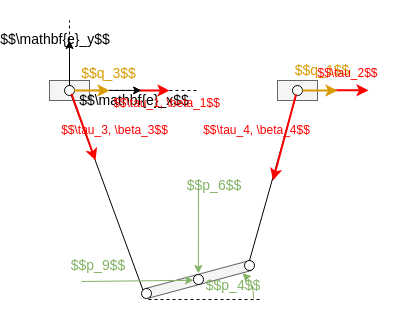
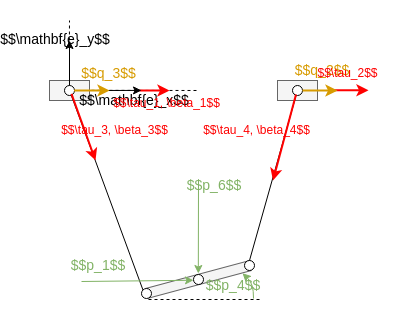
  <mxCell id="0" />
  <mxCell id="1" parent="0" />
  <mxCell id="2" value="" style="endArrow=classic;html=1;rounded=1;fontColor=#FF0000;strokeColor=#FF0000;strokeWidth=2;" parent="1" edge="1"><mxGeometry width="50" height="50" relative="1" as="geometry"><mxPoint x="323" y="89.8" as="sourcePoint" /><mxPoint x="363" y="89.8" as="targetPoint" /></mxGeometry></mxCell>
  <mxCell id="3" value="" style="endArrow=none;dashed=1;html=1;rounded=0;fontColor=#82B366;strokeColor=#000000;exitX=1;exitY=0.5;exitDx=0;exitDy=0;" parent="1" edge="1"><mxGeometry width="50" height="50" relative="1" as="geometry"><mxPoint x="80" y="89.84" as="sourcePoint" /><mxPoint x="194" y="90" as="targetPoint" /></mxGeometry></mxCell>
  <mxCell id="4" value="" style="endArrow=classic;html=1;rounded=1;fontColor=#FF0000;fillColor=#f8cecc;strokeColor=#FF0000;strokeWidth=2;" parent="1" edge="1"><mxGeometry width="50" height="50" relative="1" as="geometry"><mxPoint x="134" y="89.92" as="sourcePoint" /><mxPoint x="164" y="90" as="targetPoint" /></mxGeometry></mxCell>
  <mxCell id="5" value="" style="endArrow=classic;html=1;rounded=1;fontColor=#FF0000;" parent="1" edge="1"><mxGeometry width="50" height="50" relative="1" as="geometry"><mxPoint x="81" y="90" as="sourcePoint" /><mxPoint x="136" y="89.92" as="targetPoint" /></mxGeometry></mxCell>
  <mxCell id="6" value="" style="rounded=0;whiteSpace=wrap;html=1;fillColor=#f5f5f5;fontColor=#333333;strokeColor=#666666;rotation=-15;" parent="1" vertex="1"><mxGeometry x="140" y="274" width="106" height="10" as="geometry" /></mxCell>
  <mxCell id="7" value="" style="rounded=0;whiteSpace=wrap;html=1;fillColor=#f5f5f5;fontColor=#333333;strokeColor=#666666;" parent="1" vertex="1"><mxGeometry x="44" y="80" width="40" height="20" as="geometry" /></mxCell>
  <mxCell id="8" value="" style="endArrow=classic;html=1;rounded=0;" parent="1" edge="1"><mxGeometry width="50" height="50" relative="1" as="geometry"><mxPoint x="64" y="90.75" as="sourcePoint" /><mxPoint x="64" y="40" as="targetPoint" /></mxGeometry></mxCell>
  <mxCell id="9" value="$$\mathbf{e}_x$$" style="text;html=1;strokeColor=none;fillColor=none;align=center;verticalAlign=middle;whiteSpace=wrap;rounded=0;fontSize=14;" parent="1" vertex="1"><mxGeometry x="109" y="85" width="40" height="30" as="geometry" /></mxCell>
  <mxCell id="10" value="$$\mathbf{e}_y$$" style="text;html=1;strokeColor=none;fillColor=none;align=center;verticalAlign=middle;whiteSpace=wrap;rounded=0;fontSize=14;" parent="1" vertex="1"><mxGeometry x="20" y="24" width="60" height="30" as="geometry" /></mxCell>
  <mxCell id="11" value="" style="ellipse;whiteSpace=wrap;html=1;aspect=fixed;fontSize=14;" parent="1" vertex="1"><mxGeometry x="59" y="85" width="10" height="10" as="geometry" /></mxCell>
  <mxCell id="12" value="" style="rounded=0;whiteSpace=wrap;html=1;fillColor=#f5f5f5;fontColor=#333333;strokeColor=#666666;" parent="1" vertex="1"><mxGeometry x="272" y="80" width="40" height="20" as="geometry" /></mxCell>
  <mxCell id="13" value="" style="ellipse;whiteSpace=wrap;html=1;aspect=fixed;fontSize=14;" parent="1" vertex="1"><mxGeometry x="287" y="85" width="10" height="10" as="geometry" /></mxCell>
  <mxCell id="14" value="" style="endArrow=none;html=1;rounded=0;fontSize=14;exitX=0;exitY=0;exitDx=0;exitDy=0;" parent="1" source="15" target="11" edge="1"><mxGeometry width="50" height="50" relative="1" as="geometry"><mxPoint x="114" y="270" as="sourcePoint" /><mxPoint x="134" y="140" as="targetPoint" /></mxGeometry></mxCell>
  <mxCell id="15" value="" style="ellipse;whiteSpace=wrap;html=1;aspect=fixed;fontSize=14;" parent="1" vertex="1"><mxGeometry x="136" y="288" width="10" height="10" as="geometry" /></mxCell>
  <mxCell id="16" value="" style="ellipse;whiteSpace=wrap;html=1;aspect=fixed;fontSize=14;" parent="1" vertex="1"><mxGeometry x="239" y="260" width="10" height="10" as="geometry" /></mxCell>
  <mxCell id="17" value="" style="endArrow=none;html=1;rounded=0;fontSize=14;entryX=0.5;entryY=0;entryDx=0;entryDy=0;" parent="1" source="13" target="16" edge="1"><mxGeometry width="50" height="50" relative="1" as="geometry"><mxPoint x="282" y="110" as="sourcePoint" /><mxPoint x="262" y="160" as="targetPoint" /></mxGeometry></mxCell>
  <mxCell id="18" value="" style="ellipse;whiteSpace=wrap;html=1;aspect=fixed;fontSize=14;" parent="1" vertex="1"><mxGeometry x="188" y="274" width="10" height="10" as="geometry" /></mxCell>
  <mxCell id="19" value="" style="endArrow=classic;html=1;rounded=0;fontColor=#82B366;strokeColor=#d79b00;fillColor=#ffe6cc;exitX=0.957;exitY=0.495;exitDx=0;exitDy=0;exitPerimeter=0;jumpSize=6;strokeWidth=2;" parent="1" source="11" edge="1"><mxGeometry width="50" height="50" relative="1" as="geometry"><mxPoint x="114" y="80" as="sourcePoint" /><mxPoint x="104" y="90" as="targetPoint" /></mxGeometry></mxCell>
  <mxCell id="20" value="" style="endArrow=classic;html=1;rounded=0;fontColor=#82B366;strokeColor=#D79B00;fillColor=#ffe6cc;strokeWidth=2;" parent="1" source="13" edge="1"><mxGeometry width="50" height="50" relative="1" as="geometry"><mxPoint x="302" y="30" as="sourcePoint" /><mxPoint x="332" y="90" as="targetPoint" /></mxGeometry></mxCell>
- <mxCell id="21" value="&lt;font color=&quot;#d79b00&quot;&gt;$$q_1$$&lt;/font&gt;" style="text;html=1;strokeColor=none;fillColor=none;align=center;verticalAlign=middle;whiteSpace=wrap;rounded=0;fontSize=14;" parent="1" vertex="1"><mxGeometry x="287" y="55" width="60" height="30" as="geometry" /></mxCell>
+ <mxCell id="21" value="&lt;font color=&quot;#d79b00&quot;&gt;$$q_2$$&lt;/font&gt;" style="text;html=1;strokeColor=none;fillColor=none;align=center;verticalAlign=middle;whiteSpace=wrap;rounded=0;fontSize=14;" parent="1" vertex="1"><mxGeometry x="287" y="55" width="60" height="30" as="geometry" /></mxCell>
  <mxCell id="22" value="" style="endArrow=none;dashed=1;html=1;rounded=0;" parent="1" edge="1"><mxGeometry width="50" height="50" relative="1" as="geometry"><mxPoint x="63.9" y="40" as="sourcePoint" /><mxPoint x="64" y="20" as="targetPoint" /></mxGeometry></mxCell>
  <mxCell id="23" value="" style="endArrow=none;dashed=1;html=1;rounded=0;" parent="1" edge="1"><mxGeometry width="50" height="50" relative="1" as="geometry"><mxPoint x="254" y="299" as="sourcePoint" /><mxPoint x="141" y="299" as="targetPoint" /></mxGeometry></mxCell>
  <mxCell id="24" value="&lt;font color=&quot;#82b366&quot;&gt;$$p_4$$&lt;/font&gt;" style="text;html=1;strokeColor=none;fillColor=none;align=center;verticalAlign=middle;whiteSpace=wrap;rounded=0;fontSize=14;" parent="1" vertex="1"><mxGeometry x="198" y="270" width="60" height="30" as="geometry" /></mxCell>
  <mxCell id="25" value="" style="endArrow=classic;html=1;rounded=0;fillColor=#d5e8d4;strokeColor=#82b366;" parent="1" edge="1"><mxGeometry width="50" height="50" relative="1" as="geometry"><mxPoint x="193" y="180" as="sourcePoint" /><mxPoint x="192.83" y="273" as="targetPoint" /></mxGeometry></mxCell>
  <mxCell id="26" value="" style="endArrow=classic;html=1;rounded=0;fillColor=#d5e8d4;strokeColor=#82b366;" parent="1" edge="1"><mxGeometry width="50" height="50" relative="1" as="geometry"><mxPoint x="76" y="281" as="sourcePoint" /><mxPoint x="188" y="279.76" as="targetPoint" /></mxGeometry></mxCell>
  <mxCell id="27" value="&lt;font color=&quot;#82b366&quot;&gt;$$p_6$$&lt;/font&gt;" style="text;html=1;strokeColor=none;fillColor=none;align=center;verticalAlign=middle;whiteSpace=wrap;rounded=0;fontSize=14;" parent="1" vertex="1"><mxGeometry x="179" y="170" width="60" height="30" as="geometry" /></mxCell>
- <mxCell id="28" value="&lt;font color=&quot;#82b366&quot;&gt;$$p_9$$&lt;/font&gt;" style="text;html=1;strokeColor=none;fillColor=none;align=center;verticalAlign=middle;whiteSpace=wrap;rounded=0;fontSize=14;" parent="1" vertex="1"><mxGeometry x="63" y="250" width="60" height="30" as="geometry" /></mxCell>
+ <mxCell id="28" value="&lt;font color=&quot;#82b366&quot;&gt;$$p_1$$&lt;/font&gt;" style="text;html=1;strokeColor=none;fillColor=none;align=center;verticalAlign=middle;whiteSpace=wrap;rounded=0;fontSize=14;" parent="1" vertex="1"><mxGeometry x="63" y="250" width="60" height="30" as="geometry" /></mxCell>
  <mxCell id="29" value="" style="curved=1;endArrow=classic;html=1;rounded=1;fontColor=#FF0000;fillColor=#d5e8d4;strokeColor=#82b366;entryX=0.866;entryY=1.097;entryDx=0;entryDy=0;entryPerimeter=0;" parent="1" edge="1"><mxGeometry width="50" height="50" relative="1" as="geometry"><mxPoint x="248" y="298" as="sourcePoint" /><mxPoint x="237.019" y="272.725" as="targetPoint" /><Array as="points"><mxPoint x="248" y="290" /><mxPoint x="245.5" y="281" /></Array></mxGeometry></mxCell>
  <mxCell id="30" value="&lt;span style=&quot;color: rgb(215, 155, 0); font-size: 14px;&quot;&gt;$$q_3$$&lt;/span&gt;" style="text;html=1;align=center;verticalAlign=middle;resizable=0;points=[];autosize=1;strokeColor=none;fillColor=none;fontColor=#FF0000;" parent="1" vertex="1"><mxGeometry x="63" y="58" width="80" height="30" as="geometry" /></mxCell>
  <mxCell id="31" value="$$\tau_1, \beta_1$$" style="text;html=1;align=center;verticalAlign=middle;resizable=0;points=[];autosize=1;strokeColor=none;fillColor=none;fontColor=#FF0000;" parent="1" vertex="1"><mxGeometry x="96" y="88" width="130" height="30" as="geometry" /></mxCell>
  <mxCell id="32" value="$$\tau_2$$" style="text;html=1;align=center;verticalAlign=middle;resizable=0;points=[];autosize=1;strokeColor=none;fillColor=none;fontColor=#FF0000;" parent="1" vertex="1"><mxGeometry x="302" y="58" width="80" height="30" as="geometry" /></mxCell>
  <mxCell id="33" value="" style="endArrow=classic;html=1;rounded=1;fontColor=#FF0000;strokeColor=#FF0000;strokeWidth=2;exitX=0.697;exitY=0.841;exitDx=0;exitDy=0;exitPerimeter=0;" parent="1" source="11" edge="1"><mxGeometry width="50" height="50" relative="1" as="geometry"><mxPoint x="80" y="115" as="sourcePoint" /><mxPoint x="90" y="160" as="targetPoint" /></mxGeometry></mxCell>
  <mxCell id="34" value="$$\tau_3, \beta_3$$" style="text;html=1;align=center;verticalAlign=middle;resizable=0;points=[];autosize=1;strokeColor=none;fillColor=none;fontColor=#FF0000;" parent="1" vertex="1"><mxGeometry x="44" y="115" width="130" height="30" as="geometry" /></mxCell>
  <mxCell id="35" value="" style="endArrow=classic;html=1;rounded=1;fontColor=#FF0000;strokeColor=#FF0000;strokeWidth=2;exitX=0.351;exitY=0.904;exitDx=0;exitDy=0;exitPerimeter=0;" parent="1" source="13" edge="1"><mxGeometry width="50" height="50" relative="1" as="geometry"><mxPoint x="294" y="110" as="sourcePoint" /><mxPoint x="267.5" y="180" as="targetPoint" /></mxGeometry></mxCell>
  <mxCell id="36" value="$$\tau_4, \beta_4$$" style="text;html=1;align=center;verticalAlign=middle;resizable=0;points=[];autosize=1;strokeColor=none;fillColor=none;fontColor=#FF0000;" parent="1" vertex="1"><mxGeometry x="186" y="115" width="130" height="30" as="geometry" /></mxCell>
